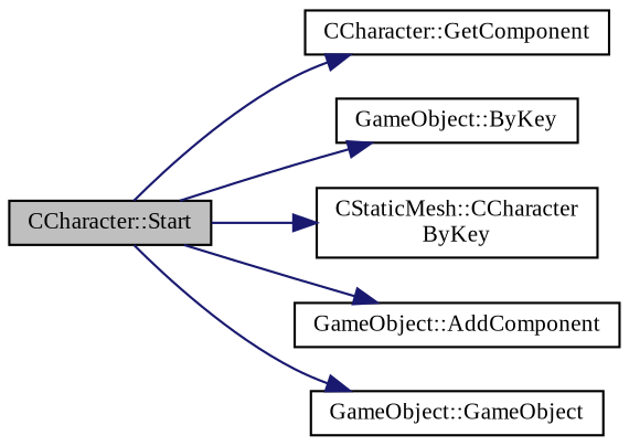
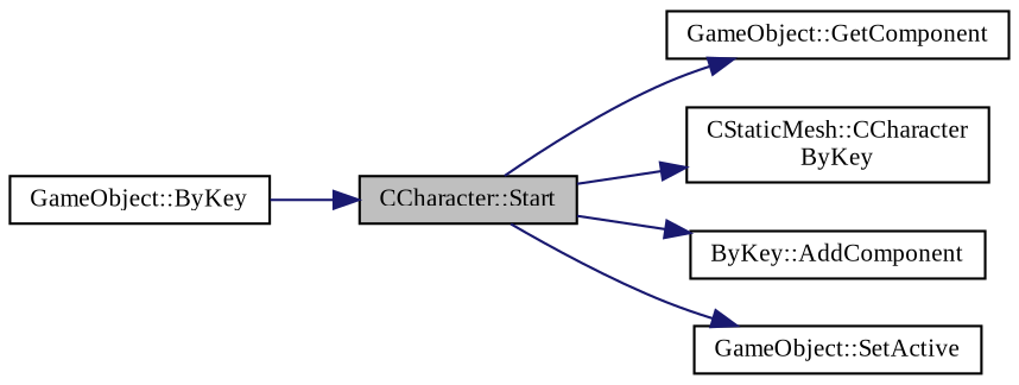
  digraph {
    fontname="Liberation Serif"
    rankdir=LR
    node [color=black fillcolor=white fontname="Liberation Serif" fontsize=10 shape=record style=filled]
    edge [color=midnightblue fontname="Liberation Serif" fontsize=10 labelfontname=Helvetica labelfontsize=10 style=solid]
    n1 [fillcolor=grey75 fontcolor=black height=0.2 label="CCharacter::Start" width=0.4]
-   n2 [height=0.2 label="CCharacter::GetComponent" width=0.4]
+   n2 [height=0.2 label="GameObject::GetComponent" width=0.4]
    n3 [height=0.2 label="GameObject::ByKey" width=0.4]
    n4 [height=0.2 label="CStaticMesh::CCharacter\lByKey" width=0.4]
-   n5 [height=0.2 label="GameObject::AddComponent" width=0.4]
-   n6 [height=0.2 label="GameObject::GameObject" width=0.4]
+   n5 [height=0.2 label="ByKey::AddComponent" width=0.4]
+   n6 [height=0.2 label="GameObject::SetActive" width=0.4]
    n1 -> n2
-   n1 -> n3
+   n3 -> n1
    n1 -> n4
    n1 -> n5
    n1 -> n6
  }
